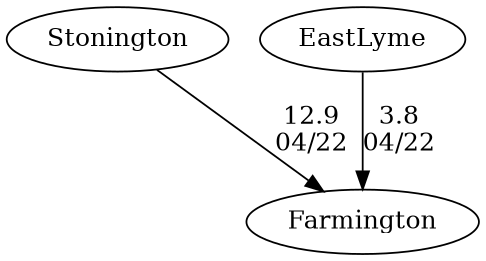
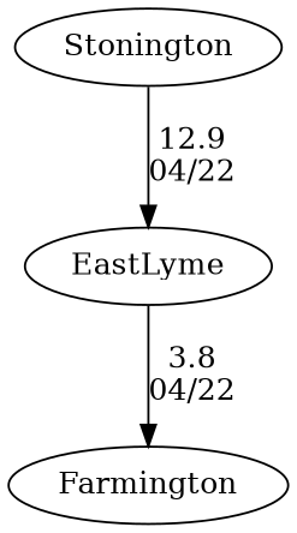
  digraph {
    edge [random=random]
    Stonington
    Farmington
    EastLyme
-   Stonington -> Farmington [label="12.9\n04/22" weight=88]
+   Stonington -> EastLyme [label="12.9\n04/22" weight=88]
    EastLyme -> Farmington [label="3.8\n04/22" weight=97]
  }
